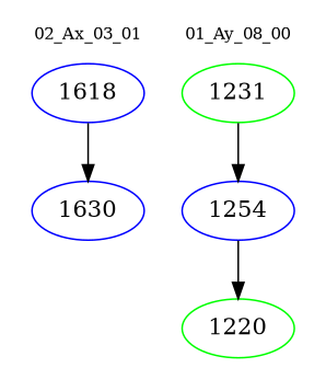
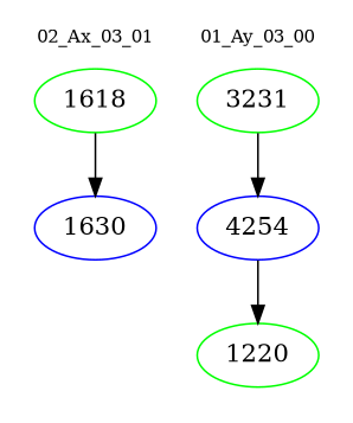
  digraph {
    node [color=green]
    edge [color=black]
-   n1 [color=blue label=1618]
+   n1 [label=1618]
    n2 [color=blue label=1630]
-   n3 [label=1231]
+   n3 [label=3231]
    n4 [label=1220]
-   n5 [color=blue label=1254]
+   n5 [color=blue label=4254]
    subgraph cluster_1 {
      color=white
      fontsize=10
      label="02_Ax_03_01"
      n1
      n2
    }
    subgraph cluster_2 {
      color=white
      fontsize=10
-     label="01_Ay_08_00"
+     label="01_Ay_03_00"
      n3
      n4
      n5
    }
    n1 -> n2
    n3 -> n5
    n5 -> n4
  }
